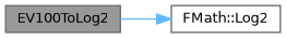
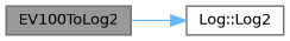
  digraph {
    rankdir=LR
    node [fontname=Helvetica fontsize=10 shape=box style=filled]
    n1 [color=gray40 fillcolor=grey60 fontcolor=black height=0.2 label=EV100ToLog2 width=0.4]
-   n2 [color=grey40 fillcolor=white height=0.2 label="FMath::Log2" width=0.4]
+   n2 [color=grey40 fillcolor=white height=0.2 label="Log::Log2" width=0.4]
    n1 -> n2 [color=steelblue1 fontname=Helvetica fontsize=10 labelfontname=Helvetica labelfontsize=10 style=solid]
  }
